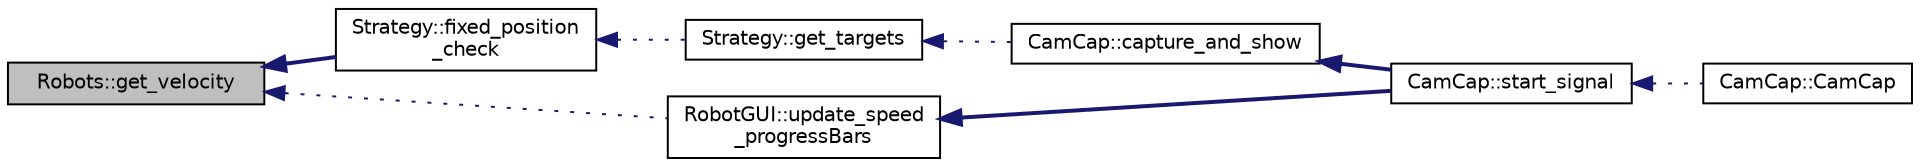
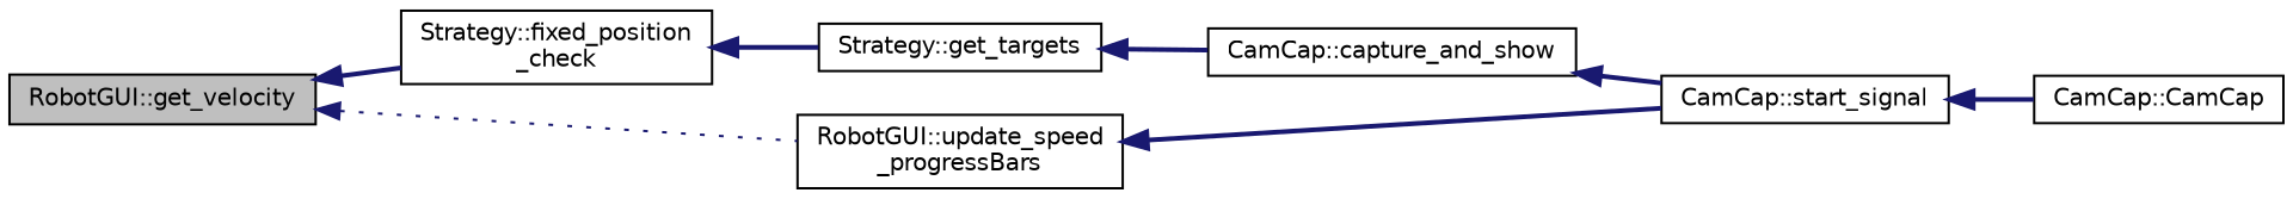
  digraph {
    rankdir=LR
    node [color=black fillcolor=white fontname=Helvetica fontsize=10 shape=record style=filled]
    edge [color=midnightblue dir=back fontname=Helvetica fontsize=10 labelfontname=Helvetica labelfontsize=10 style=dotted]
-   n1 [fillcolor=grey75 fontcolor=black height=0.2 label="Robots::get_velocity" width=0.4]
+   n1 [fillcolor=grey75 fontcolor=black height=0.2 label="RobotGUI::get_velocity" width=0.4]
    n2 [height=0.2 label="Strategy::fixed_position\l_check" width=0.4]
    n3 [height=0.2 label="RobotGUI::update_speed\l_progressBars" width=0.4]
    n4 [height=0.2 label="Strategy::get_targets" width=0.4]
    n5 [height=0.2 label="CamCap::start_signal" width=0.4]
    n6 [height=0.2 label="CamCap::capture_and_show" width=0.4]
    n7 [height=0.2 label="CamCap::CamCap" width=0.4]
    n1 -> n2 [style=bold]
    n1 -> n3
-   n2 -> n4
+   n2 -> n4 [style=bold]
    n3 -> n5 [style=bold]
-   n4 -> n6
-   n5 -> n7
+   n4 -> n6 [style=bold]
+   n5 -> n7 [style=bold]
    n6 -> n5 [style=bold]
  }
